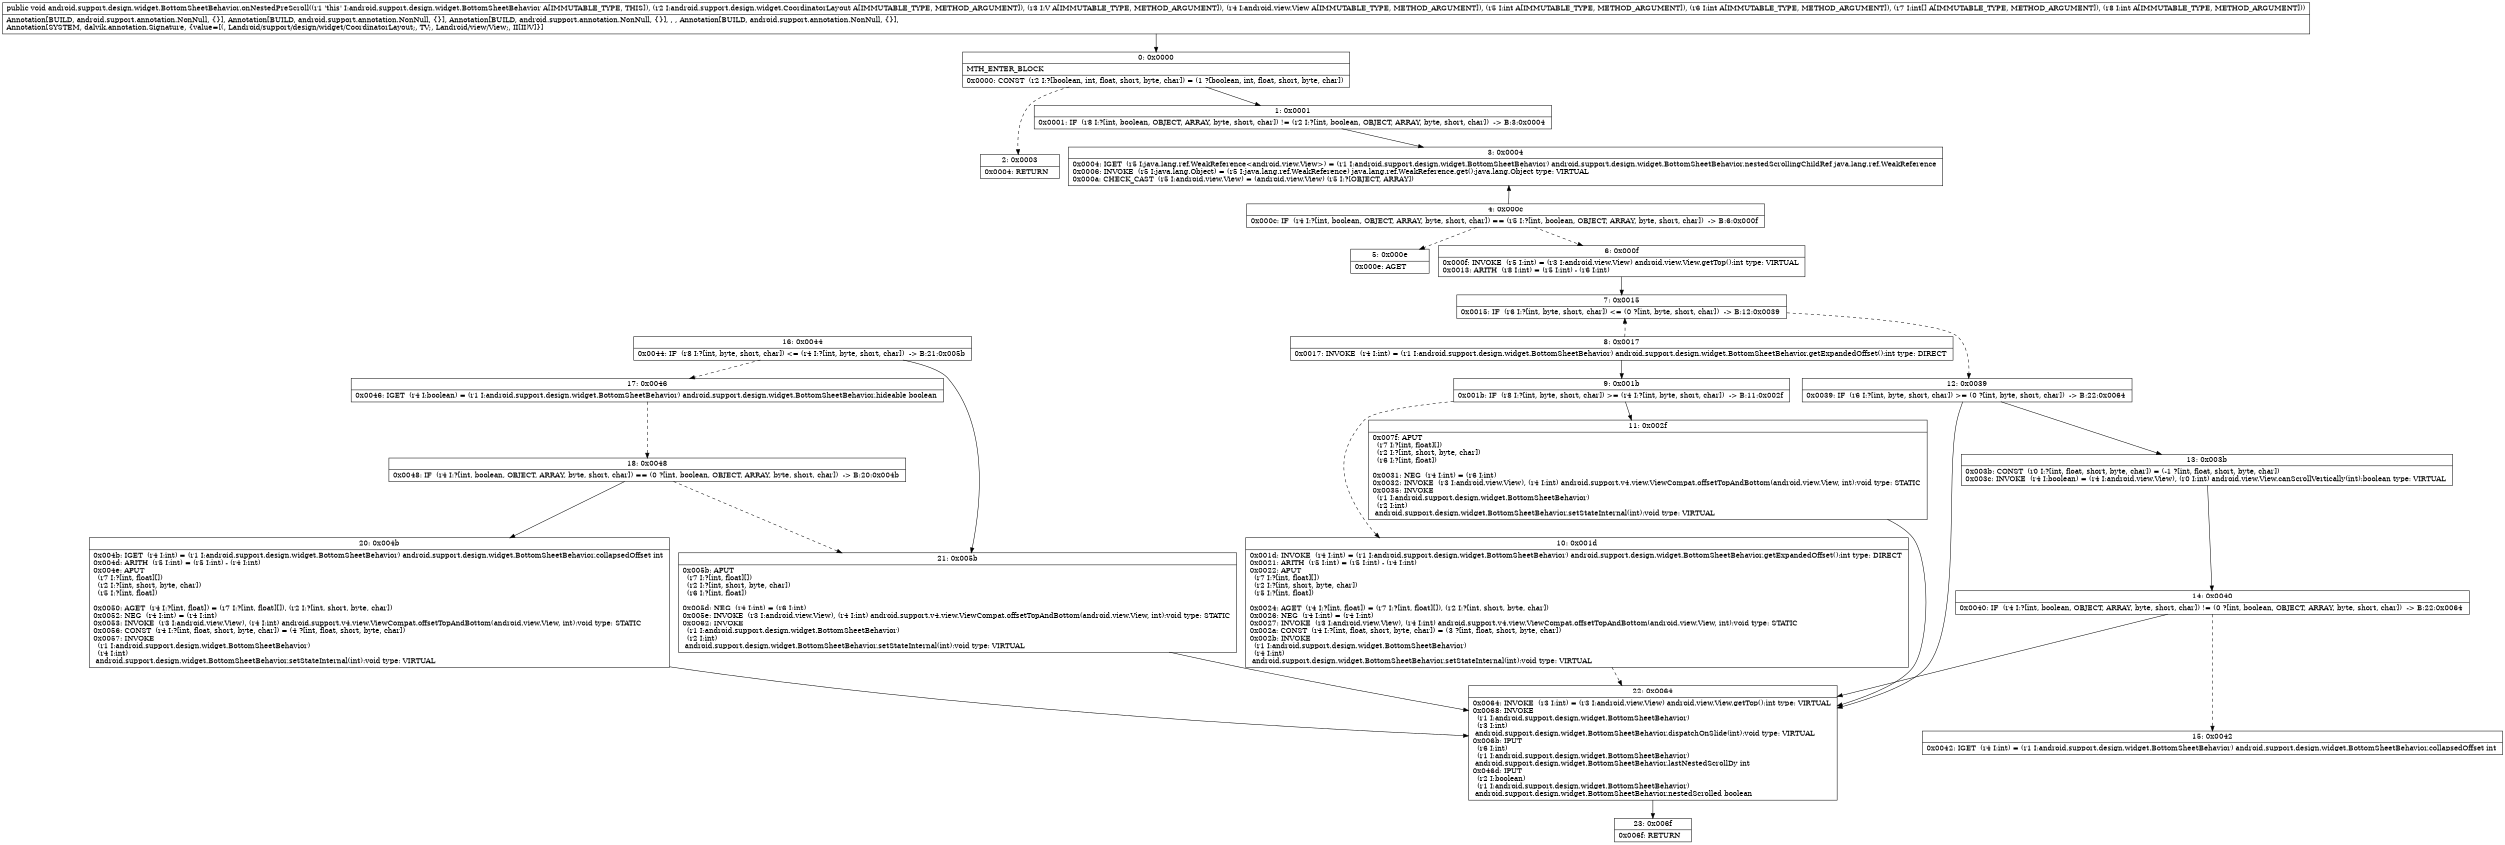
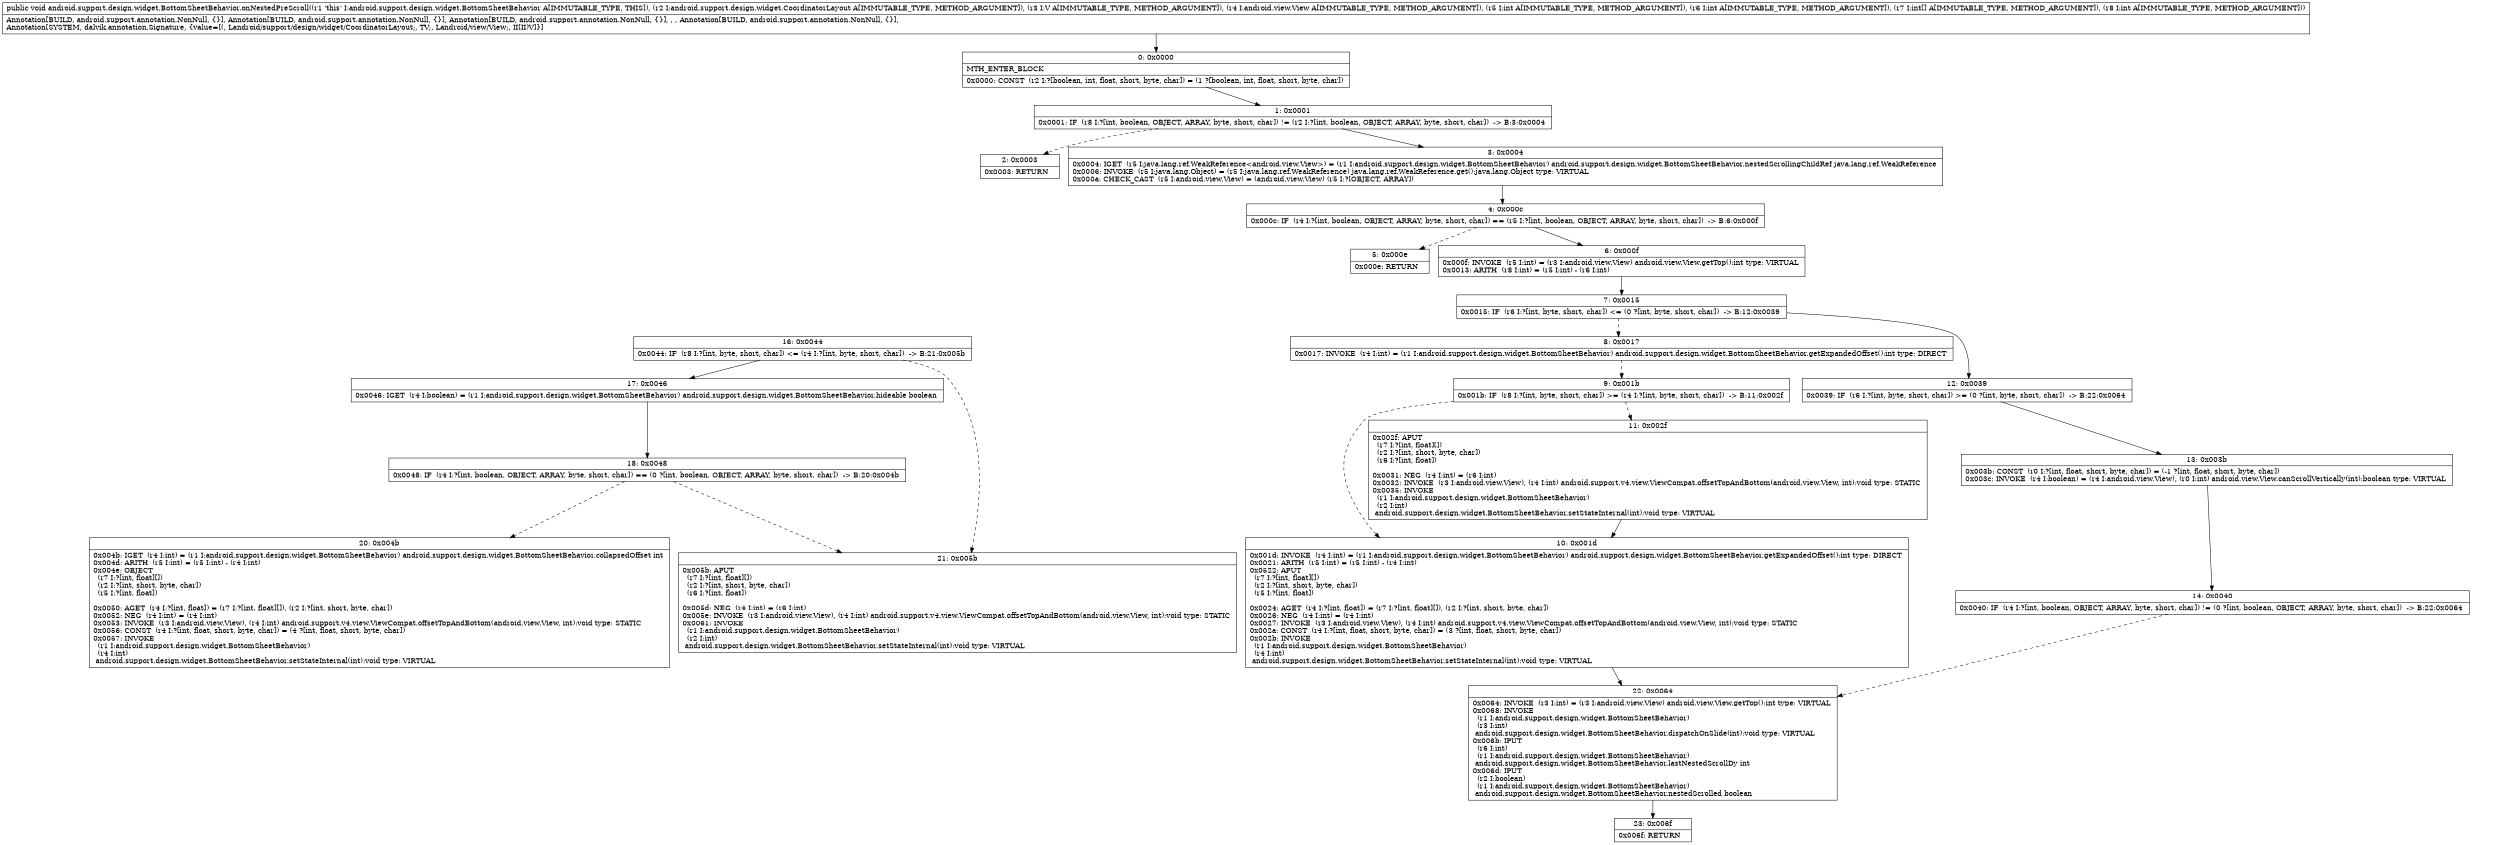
  digraph {
    node [shape=record]
    n1 [label="{0\:\ 0x0000|MTH_ENTER_BLOCK\l|0x0000: CONST  (r2 I:?[boolean, int, float, short, byte, char]) = (1 ?[boolean, int, float, short, byte, char]) \l}"]
    n2 [label="{1\:\ 0x0001|0x0001: IF  (r8 I:?[int, boolean, OBJECT, ARRAY, byte, short, char]) != (r2 I:?[int, boolean, OBJECT, ARRAY, byte, short, char])  \-\> B:3:0x0004 \l}"]
-   n3 [label="{2\:\ 0x0003|0x0004: RETURN   \l}"]
+   n3 [label="{2\:\ 0x0003|0x0003: RETURN   \l}"]
    n4 [label="{3\:\ 0x0004|0x0004: IGET  (r5 I:java.lang.ref.WeakReference\<android.view.View\>) = (r1 I:android.support.design.widget.BottomSheetBehavior) android.support.design.widget.BottomSheetBehavior.nestedScrollingChildRef java.lang.ref.WeakReference \l0x0006: INVOKE  (r5 I:java.lang.Object) = (r5 I:java.lang.ref.WeakReference) java.lang.ref.WeakReference.get():java.lang.Object type: VIRTUAL \l0x000a: CHECK_CAST  (r5 I:android.view.View) = (android.view.View) (r5 I:?[OBJECT, ARRAY]) \l}"]
    n5 [label="{4\:\ 0x000c|0x000c: IF  (r4 I:?[int, boolean, OBJECT, ARRAY, byte, short, char]) == (r5 I:?[int, boolean, OBJECT, ARRAY, byte, short, char])  \-\> B:6:0x000f \l}"]
-   n6 [label="{5\:\ 0x000e|0x000e: AGET   \l}"]
+   n6 [label="{5\:\ 0x000e|0x000e: RETURN   \l}"]
    n7 [label="{6\:\ 0x000f|0x000f: INVOKE  (r5 I:int) = (r3 I:android.view.View) android.view.View.getTop():int type: VIRTUAL \l0x0013: ARITH  (r8 I:int) = (r5 I:int) \- (r6 I:int) \l}"]
    n8 [label="{7\:\ 0x0015|0x0015: IF  (r6 I:?[int, byte, short, char]) \<= (0 ?[int, byte, short, char])  \-\> B:12:0x0039 \l}"]
    n9 [label="{8\:\ 0x0017|0x0017: INVOKE  (r4 I:int) = (r1 I:android.support.design.widget.BottomSheetBehavior) android.support.design.widget.BottomSheetBehavior.getExpandedOffset():int type: DIRECT \l}"]
    n10 [label="{12\:\ 0x0039|0x0039: IF  (r6 I:?[int, byte, short, char]) \>= (0 ?[int, byte, short, char])  \-\> B:22:0x0064 \l}"]
    n11 [label="{9\:\ 0x001b|0x001b: IF  (r8 I:?[int, byte, short, char]) \>= (r4 I:?[int, byte, short, char])  \-\> B:11:0x002f \l}"]
-   n12 [label="{22\:\ 0x0064|0x0064: INVOKE  (r3 I:int) = (r3 I:android.view.View) android.view.View.getTop():int type: VIRTUAL \l0x0068: INVOKE  \l  (r1 I:android.support.design.widget.BottomSheetBehavior)\l  (r3 I:int)\l android.support.design.widget.BottomSheetBehavior.dispatchOnSlide(int):void type: VIRTUAL \l0x006b: IPUT  \l  (r6 I:int)\l  (r1 I:android.support.design.widget.BottomSheetBehavior)\l android.support.design.widget.BottomSheetBehavior.lastNestedScrollDy int \l0x046d: IPUT  \l  (r2 I:boolean)\l  (r1 I:android.support.design.widget.BottomSheetBehavior)\l android.support.design.widget.BottomSheetBehavior.nestedScrolled boolean \l}"]
+   n12 [label="{22\:\ 0x0064|0x0064: INVOKE  (r3 I:int) = (r3 I:android.view.View) android.view.View.getTop():int type: VIRTUAL \l0x0068: INVOKE  \l  (r1 I:android.support.design.widget.BottomSheetBehavior)\l  (r3 I:int)\l android.support.design.widget.BottomSheetBehavior.dispatchOnSlide(int):void type: VIRTUAL \l0x006b: IPUT  \l  (r6 I:int)\l  (r1 I:android.support.design.widget.BottomSheetBehavior)\l android.support.design.widget.BottomSheetBehavior.lastNestedScrollDy int \l0x006d: IPUT  \l  (r2 I:boolean)\l  (r1 I:android.support.design.widget.BottomSheetBehavior)\l android.support.design.widget.BottomSheetBehavior.nestedScrolled boolean \l}"]
    n13 [label="{13\:\ 0x003b|0x003b: CONST  (r0 I:?[int, float, short, byte, char]) = (\-1 ?[int, float, short, byte, char]) \l0x003c: INVOKE  (r4 I:boolean) = (r4 I:android.view.View), (r0 I:int) android.view.View.canScrollVertically(int):boolean type: VIRTUAL \l}"]
-   n14 [label="{10\:\ 0x001d|0x001d: INVOKE  (r4 I:int) = (r1 I:android.support.design.widget.BottomSheetBehavior) android.support.design.widget.BottomSheetBehavior.getExpandedOffset():int type: DIRECT \l0x0021: ARITH  (r5 I:int) = (r5 I:int) \- (r4 I:int) \l0x0022: APUT  \l  (r7 I:?[int, float][])\l  (r2 I:?[int, short, byte, char])\l  (r5 I:?[int, float])\l \l0x0024: AGET  (r4 I:?[int, float]) = (r7 I:?[int, float][]), (r2 I:?[int, short, byte, char]) \l0x0026: NEG  (r4 I:int) = (r4 I:int) \l0x0027: INVOKE  (r3 I:android.view.View), (r4 I:int) android.support.v4.view.ViewCompat.offsetTopAndBottom(android.view.View, int):void type: STATIC \l0x002a: CONST  (r4 I:?[int, float, short, byte, char]) = (3 ?[int, float, short, byte, char]) \l0x002b: INVOKE  \l  (r1 I:android.support.design.widget.BottomSheetBehavior)\l  (r4 I:int)\l android.support.design.widget.BottomSheetBehavior.setStateInternal(int):void type: VIRTUAL \l}"]
-   n15 [label="{11\:\ 0x002f|0x007f: APUT  \l  (r7 I:?[int, float][])\l  (r2 I:?[int, short, byte, char])\l  (r6 I:?[int, float])\l \l0x0031: NEG  (r4 I:int) = (r6 I:int) \l0x0032: INVOKE  (r3 I:android.view.View), (r4 I:int) android.support.v4.view.ViewCompat.offsetTopAndBottom(android.view.View, int):void type: STATIC \l0x0035: INVOKE  \l  (r1 I:android.support.design.widget.BottomSheetBehavior)\l  (r2 I:int)\l android.support.design.widget.BottomSheetBehavior.setStateInternal(int):void type: VIRTUAL \l}"]
+   n14 [label="{10\:\ 0x001d|0x001d: INVOKE  (r4 I:int) = (r1 I:android.support.design.widget.BottomSheetBehavior) android.support.design.widget.BottomSheetBehavior.getExpandedOffset():int type: DIRECT \l0x0021: ARITH  (r5 I:int) = (r5 I:int) \- (r4 I:int) \l0x0522: APUT  \l  (r7 I:?[int, float][])\l  (r2 I:?[int, short, byte, char])\l  (r5 I:?[int, float])\l \l0x0024: AGET  (r4 I:?[int, float]) = (r7 I:?[int, float][]), (r2 I:?[int, short, byte, char]) \l0x0026: NEG  (r4 I:int) = (r4 I:int) \l0x0027: INVOKE  (r3 I:android.view.View), (r4 I:int) android.support.v4.view.ViewCompat.offsetTopAndBottom(android.view.View, int):void type: STATIC \l0x002a: CONST  (r4 I:?[int, float, short, byte, char]) = (3 ?[int, float, short, byte, char]) \l0x002b: INVOKE  \l  (r1 I:android.support.design.widget.BottomSheetBehavior)\l  (r4 I:int)\l android.support.design.widget.BottomSheetBehavior.setStateInternal(int):void type: VIRTUAL \l}"]
+   n15 [label="{11\:\ 0x002f|0x002f: APUT  \l  (r7 I:?[int, float][])\l  (r2 I:?[int, short, byte, char])\l  (r6 I:?[int, float])\l \l0x0031: NEG  (r4 I:int) = (r6 I:int) \l0x0032: INVOKE  (r3 I:android.view.View), (r4 I:int) android.support.v4.view.ViewCompat.offsetTopAndBottom(android.view.View, int):void type: STATIC \l0x0035: INVOKE  \l  (r1 I:android.support.design.widget.BottomSheetBehavior)\l  (r2 I:int)\l android.support.design.widget.BottomSheetBehavior.setStateInternal(int):void type: VIRTUAL \l}"]
    n16 [label="{23\:\ 0x006f|0x006f: RETURN   \l}"]
    n17 [label="{14\:\ 0x0040|0x0040: IF  (r4 I:?[int, boolean, OBJECT, ARRAY, byte, short, char]) != (0 ?[int, boolean, OBJECT, ARRAY, byte, short, char])  \-\> B:22:0x0064 \l}"]
-   n18 [label="{15\:\ 0x0042|0x0042: IGET  (r4 I:int) = (r1 I:android.support.design.widget.BottomSheetBehavior) android.support.design.widget.BottomSheetBehavior.collapsedOffset int \l}"]
    n19 [label="{16\:\ 0x0044|0x0044: IF  (r8 I:?[int, byte, short, char]) \<= (r4 I:?[int, byte, short, char])  \-\> B:21:0x005b \l}"]
    n20 [label="{17\:\ 0x0046|0x0046: IGET  (r4 I:boolean) = (r1 I:android.support.design.widget.BottomSheetBehavior) android.support.design.widget.BottomSheetBehavior.hideable boolean \l}"]
-   n21 [label="{21\:\ 0x005b|0x005b: APUT  \l  (r7 I:?[int, float][])\l  (r2 I:?[int, short, byte, char])\l  (r6 I:?[int, float])\l \l0x005d: NEG  (r4 I:int) = (r6 I:int) \l0x005e: INVOKE  (r3 I:android.view.View), (r4 I:int) android.support.v4.view.ViewCompat.offsetTopAndBottom(android.view.View, int):void type: STATIC \l0x0062: INVOKE  \l  (r1 I:android.support.design.widget.BottomSheetBehavior)\l  (r2 I:int)\l android.support.design.widget.BottomSheetBehavior.setStateInternal(int):void type: VIRTUAL \l}"]
+   n21 [label="{21\:\ 0x005b|0x005b: APUT  \l  (r7 I:?[int, float][])\l  (r2 I:?[int, short, byte, char])\l  (r6 I:?[int, float])\l \l0x005d: NEG  (r4 I:int) = (r6 I:int) \l0x005e: INVOKE  (r3 I:android.view.View), (r4 I:int) android.support.v4.view.ViewCompat.offsetTopAndBottom(android.view.View, int):void type: STATIC \l0x0061: INVOKE  \l  (r1 I:android.support.design.widget.BottomSheetBehavior)\l  (r2 I:int)\l android.support.design.widget.BottomSheetBehavior.setStateInternal(int):void type: VIRTUAL \l}"]
    n22 [label="{18\:\ 0x0048|0x0048: IF  (r4 I:?[int, boolean, OBJECT, ARRAY, byte, short, char]) == (0 ?[int, boolean, OBJECT, ARRAY, byte, short, char])  \-\> B:20:0x004b \l}"]
-   n23 [label="{20\:\ 0x004b|0x004b: IGET  (r4 I:int) = (r1 I:android.support.design.widget.BottomSheetBehavior) android.support.design.widget.BottomSheetBehavior.collapsedOffset int \l0x004d: ARITH  (r5 I:int) = (r5 I:int) \- (r4 I:int) \l0x004e: APUT  \l  (r7 I:?[int, float][])\l  (r2 I:?[int, short, byte, char])\l  (r5 I:?[int, float])\l \l0x0050: AGET  (r4 I:?[int, float]) = (r7 I:?[int, float][]), (r2 I:?[int, short, byte, char]) \l0x0052: NEG  (r4 I:int) = (r4 I:int) \l0x0053: INVOKE  (r3 I:android.view.View), (r4 I:int) android.support.v4.view.ViewCompat.offsetTopAndBottom(android.view.View, int):void type: STATIC \l0x0056: CONST  (r4 I:?[int, float, short, byte, char]) = (4 ?[int, float, short, byte, char]) \l0x0057: INVOKE  \l  (r1 I:android.support.design.widget.BottomSheetBehavior)\l  (r4 I:int)\l android.support.design.widget.BottomSheetBehavior.setStateInternal(int):void type: VIRTUAL \l}"]
+   n23 [label="{20\:\ 0x004b|0x004b: IGET  (r4 I:int) = (r1 I:android.support.design.widget.BottomSheetBehavior) android.support.design.widget.BottomSheetBehavior.collapsedOffset int \l0x004d: ARITH  (r5 I:int) = (r5 I:int) \- (r4 I:int) \l0x004e: OBJECT  \l  (r7 I:?[int, float][])\l  (r2 I:?[int, short, byte, char])\l  (r5 I:?[int, float])\l \l0x0050: AGET  (r4 I:?[int, float]) = (r7 I:?[int, float][]), (r2 I:?[int, short, byte, char]) \l0x0052: NEG  (r4 I:int) = (r4 I:int) \l0x0053: INVOKE  (r3 I:android.view.View), (r4 I:int) android.support.v4.view.ViewCompat.offsetTopAndBottom(android.view.View, int):void type: STATIC \l0x0056: CONST  (r4 I:?[int, float, short, byte, char]) = (4 ?[int, float, short, byte, char]) \l0x0057: INVOKE  \l  (r1 I:android.support.design.widget.BottomSheetBehavior)\l  (r4 I:int)\l android.support.design.widget.BottomSheetBehavior.setStateInternal(int):void type: VIRTUAL \l}"]
    n24 [label="{public void android.support.design.widget.BottomSheetBehavior.onNestedPreScroll((r1 'this' I:android.support.design.widget.BottomSheetBehavior A[IMMUTABLE_TYPE, THIS]), (r2 I:android.support.design.widget.CoordinatorLayout A[IMMUTABLE_TYPE, METHOD_ARGUMENT]), (r3 I:V A[IMMUTABLE_TYPE, METHOD_ARGUMENT]), (r4 I:android.view.View A[IMMUTABLE_TYPE, METHOD_ARGUMENT]), (r5 I:int A[IMMUTABLE_TYPE, METHOD_ARGUMENT]), (r6 I:int A[IMMUTABLE_TYPE, METHOD_ARGUMENT]), (r7 I:int[] A[IMMUTABLE_TYPE, METHOD_ARGUMENT]), (r8 I:int A[IMMUTABLE_TYPE, METHOD_ARGUMENT]))  | Annotation[BUILD, android.support.annotation.NonNull, \{\}], Annotation[BUILD, android.support.annotation.NonNull, \{\}], Annotation[BUILD, android.support.annotation.NonNull, \{\}], , , Annotation[BUILD, android.support.annotation.NonNull, \{\}], \lAnnotation[SYSTEM, dalvik.annotation.Signature, \{value=[(, Landroid\/support\/design\/widget\/CoordinatorLayout;, TV;, Landroid\/view\/View;, II[II)V]\}]\l}"]
    n1 -> n2
-   n1 -> n3 [style=dashed]
+   n2 -> n3 [style=dashed]
    n2 -> n4
-   n5 -> n4
+   n4 -> n5
    n5 -> n6 [style=dashed]
-   n5 -> n7 [style=dashed]
+   n5 -> n7
    n7 -> n8
-   n9 -> n8 [style=dashed]
-   n8 -> n10 [style=dashed]
-   n9 -> n11
-   n10 -> n12
+   n8 -> n9 [style=dashed]
+   n8 -> n10
+   n9 -> n11 [style=dashed]
    n10 -> n13 [style=solid]
    n11 -> n14 [style=dashed]
-   n11 -> n15
+   n11 -> n15 [style=dashed]
    n12 -> n16
    n13 -> n17
-   n14 -> n12 [style=dashed]
-   n15 -> n12
-   n17 -> n12
-   n17 -> n18 [style=dashed]
-   n19 -> n20 [style=dashed]
-   n19 -> n21
-   n20 -> n22 [style=dashed]
-   n21 -> n12
+   n14 -> n12
+   n15 -> n14
+   n17 -> n12 [style=dashed]
+   n19 -> n20 [style=solid]
+   n19 -> n21 [style=dashed]
+   n20 -> n22
    n22 -> n21 [style=dashed]
-   n22 -> n23
-   n23 -> n12
+   n22 -> n23 [style=dashed]
    n24 -> n1
  }
